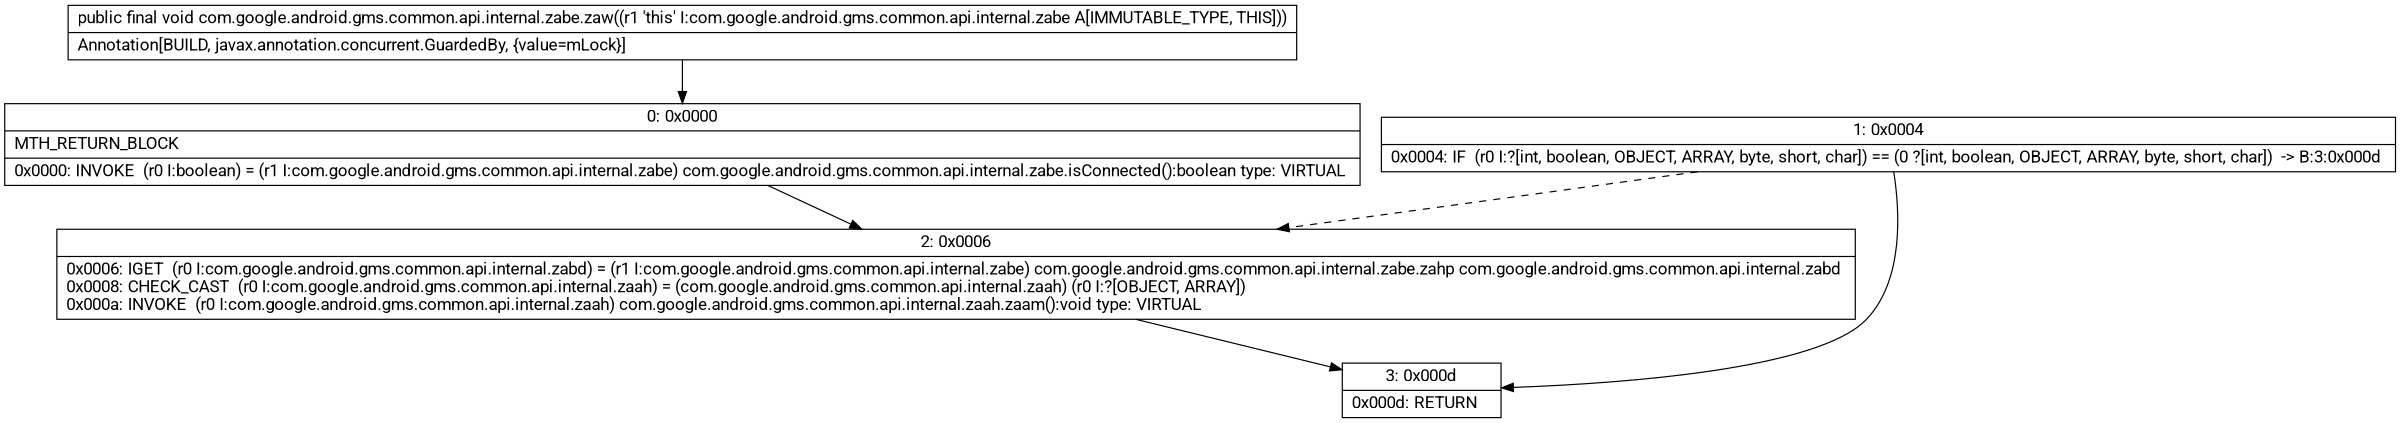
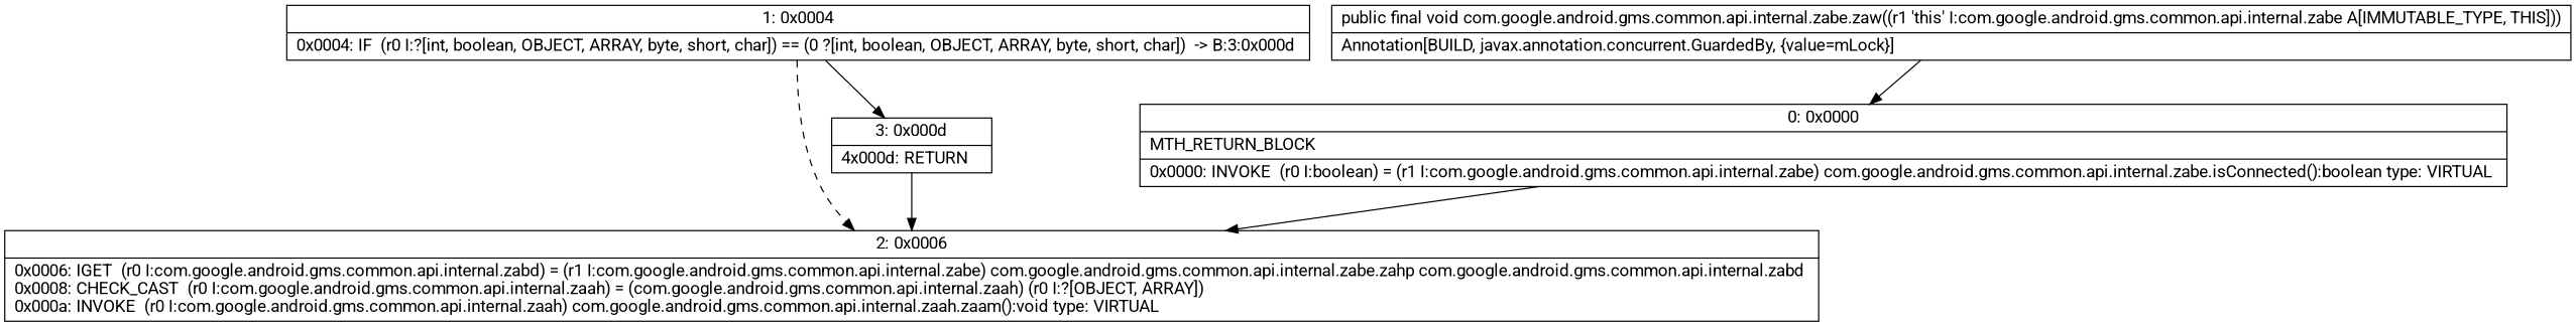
  digraph {
    fontname=Roboto
    node [fontname=Roboto shape=record]
    edge [fontname=Roboto]
    n1 [label="{0\:\ 0x0000|MTH_RETURN_BLOCK\l|0x0000: INVOKE  (r0 I:boolean) = (r1 I:com.google.android.gms.common.api.internal.zabe) com.google.android.gms.common.api.internal.zabe.isConnected():boolean type: VIRTUAL \l}"]
    n2 [label="{2\:\ 0x0006|0x0006: IGET  (r0 I:com.google.android.gms.common.api.internal.zabd) = (r1 I:com.google.android.gms.common.api.internal.zabe) com.google.android.gms.common.api.internal.zabe.zahp com.google.android.gms.common.api.internal.zabd \l0x0008: CHECK_CAST  (r0 I:com.google.android.gms.common.api.internal.zaah) = (com.google.android.gms.common.api.internal.zaah) (r0 I:?[OBJECT, ARRAY]) \l0x000a: INVOKE  (r0 I:com.google.android.gms.common.api.internal.zaah) com.google.android.gms.common.api.internal.zaah.zaam():void type: VIRTUAL \l}"]
    n3 [label="{1\:\ 0x0004|0x0004: IF  (r0 I:?[int, boolean, OBJECT, ARRAY, byte, short, char]) == (0 ?[int, boolean, OBJECT, ARRAY, byte, short, char])  \-\> B:3:0x000d \l}"]
-   n4 [label="{3\:\ 0x000d|0x000d: RETURN   \l}"]
+   n4 [label="{3\:\ 0x000d|4x000d: RETURN   \l}"]
    n5 [label="{public final void com.google.android.gms.common.api.internal.zabe.zaw((r1 'this' I:com.google.android.gms.common.api.internal.zabe A[IMMUTABLE_TYPE, THIS]))  | Annotation[BUILD, javax.annotation.concurrent.GuardedBy, \{value=mLock\}]\l}"]
    n1 -> n2
-   n2 -> n4
+   n4 -> n2
    n3 -> n2 [style=dashed]
    n3 -> n4
    n5 -> n1
  }
